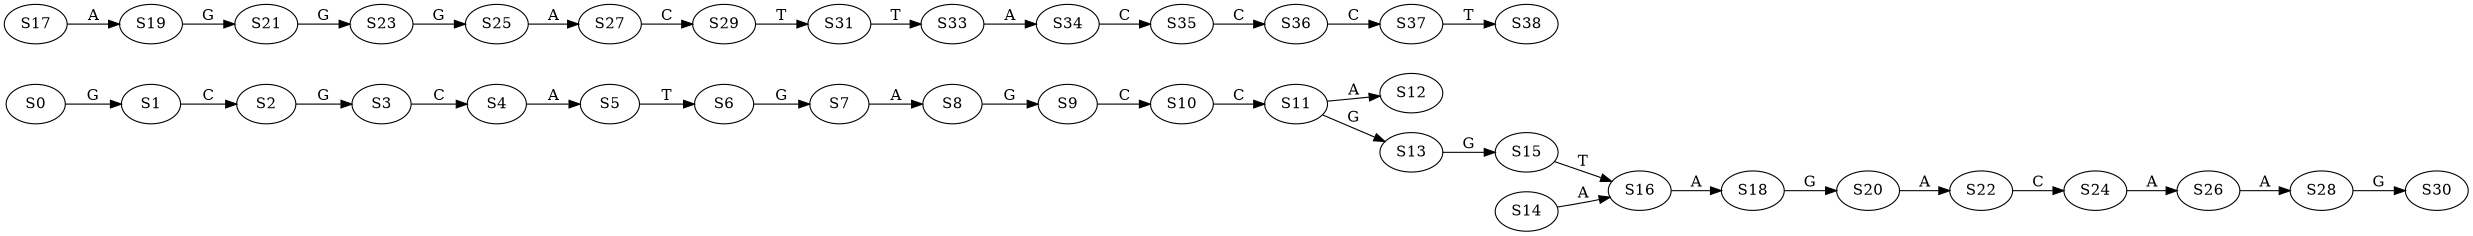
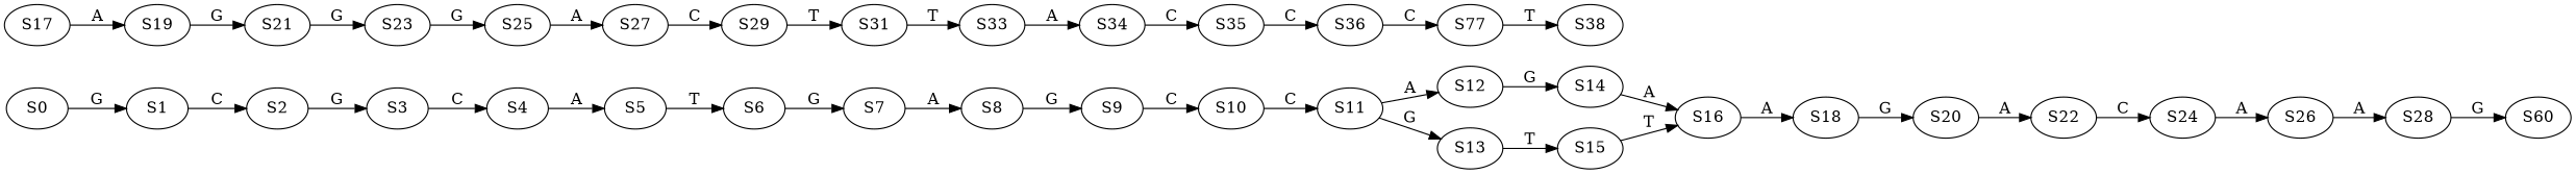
  strict digraph {
    rankdir=LR
    S0
    S1
    S2
    S3
    S4
    S5
    S6
    S7
    S8
    S9
    S10
    S11
    S12
    S13
    S14
    S15
    S16
    S18
    S17
    S19
    S20
    S21
    S22
    S23
    S24
    S25
    S26
    S27
    S28
    S29
-   S30
+   S30 [label=S60]
    S31
    S33
    S34
    S35
    S36
-   S37
+   S37 [label=S77]
    S38
    S0 -> S1 [label=G]
    S1 -> S2 [label=C]
    S2 -> S3 [label=G]
    S3 -> S4 [label=C]
    S4 -> S5 [label=A]
    S5 -> S6 [label=T]
    S6 -> S7 [label=G]
    S7 -> S8 [label=A]
    S8 -> S9 [label=G]
    S9 -> S10 [label=C]
    S10 -> S11 [label=C]
    S11 -> S12 [label=A]
    S11 -> S13 [label=G]
-   S13 -> S15 [label=G]
+   S12 -> S14 [label=G]
+   S13 -> S15 [label=T]
    S14 -> S16 [label=A]
    S15 -> S16 [label=T]
    S16 -> S18 [label=A]
    S18 -> S20 [label=G]
    S17 -> S19 [label=A]
    S19 -> S21 [label=G]
    S20 -> S22 [label=A]
    S21 -> S23 [label=G]
    S22 -> S24 [label=C]
    S23 -> S25 [label=G]
    S24 -> S26 [label=A]
    S25 -> S27 [label=A]
    S26 -> S28 [label=A]
    S27 -> S29 [label=C]
    S28 -> S30 [label=G]
    S29 -> S31 [label=T]
    S31 -> S33 [label=T]
    S33 -> S34 [label=A]
    S34 -> S35 [label=C]
    S35 -> S36 [label=C]
    S36 -> S37 [label=C]
    S37 -> S38 [label=T]
  }
